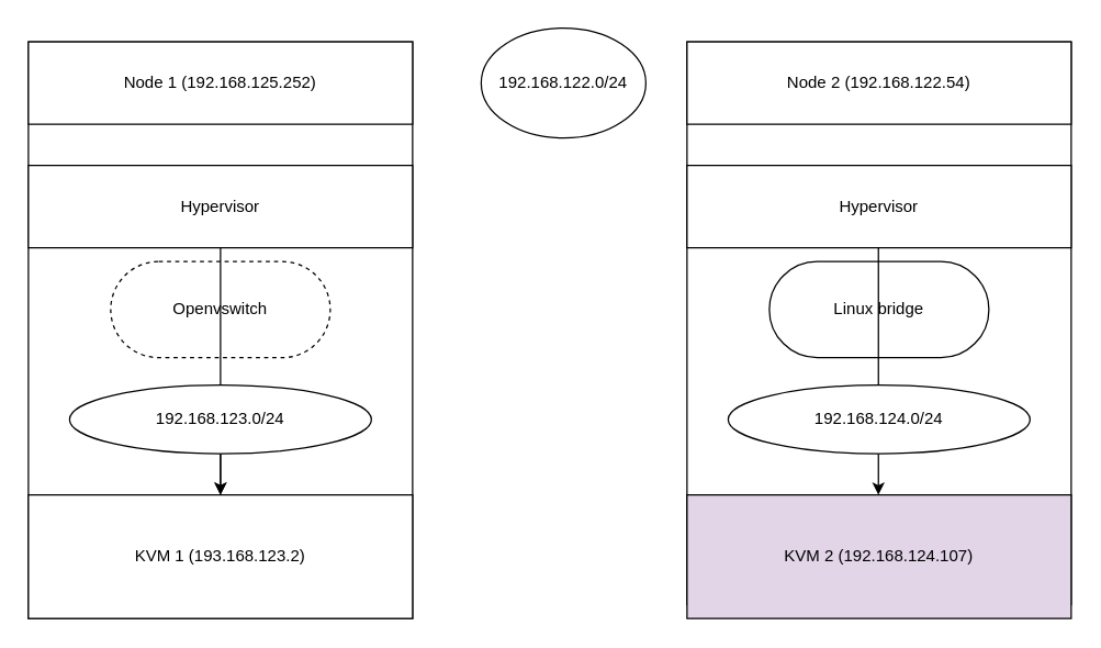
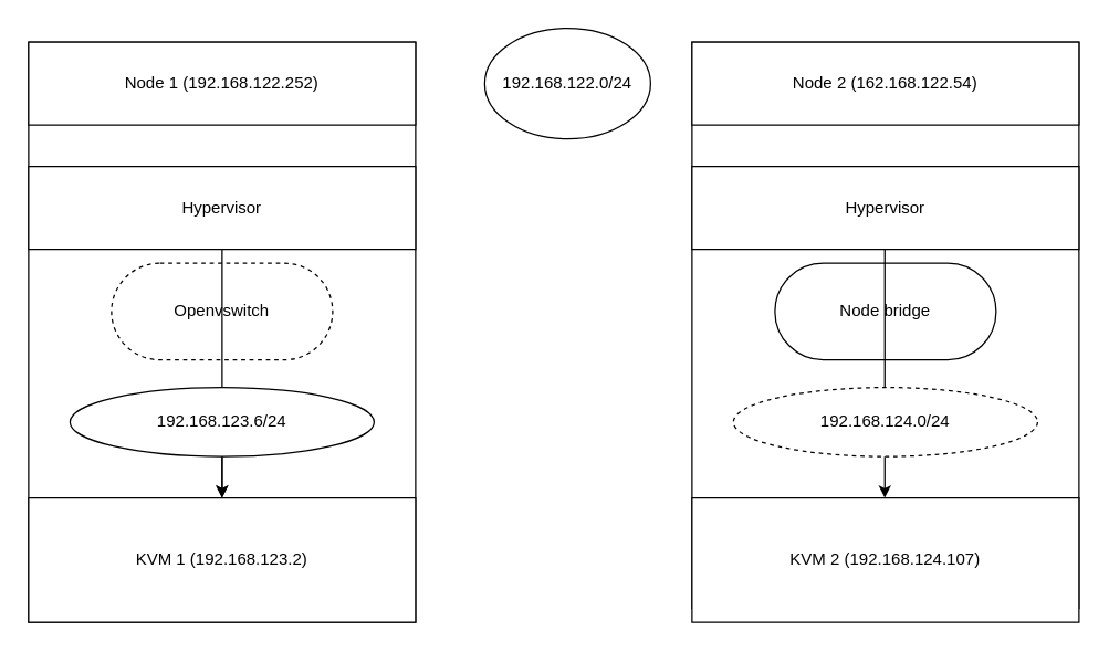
  <mxCell id="0" />
  <mxCell id="1" parent="0" />
  <mxCell id="2" value="" style="rounded=0;whiteSpace=wrap;html=1;" vertex="1" parent="1"><mxGeometry x="20" y="30" width="280" height="420" as="geometry" /></mxCell>
  <mxCell id="3" value="" style="rounded=0;whiteSpace=wrap;html=1;" vertex="1" parent="1"><mxGeometry x="500" y="30" width="280" height="410" as="geometry" /></mxCell>
- <mxCell id="4" value="Node 1 (192.168.125.252)" style="rounded=0;whiteSpace=wrap;html=1;" vertex="1" parent="1"><mxGeometry x="20" y="30" width="280" height="60" as="geometry" /></mxCell>
- <mxCell id="5" value="Node 2 (192.168.122.54)" style="rounded=0;whiteSpace=wrap;html=1;" vertex="1" parent="1"><mxGeometry x="500" y="30" width="280" height="60" as="geometry" /></mxCell>
+ <mxCell id="4" value="Node 1 (192.168.122.252)" style="rounded=0;whiteSpace=wrap;html=1;" vertex="1" parent="1"><mxGeometry x="20" y="30" width="280" height="60" as="geometry" /></mxCell>
+ <mxCell id="5" value="Node 2 (162.168.122.54)" style="rounded=0;whiteSpace=wrap;html=1;" vertex="1" parent="1"><mxGeometry x="500" y="30" width="280" height="60" as="geometry" /></mxCell>
  <mxCell id="6" value="Openvswitch" style="rounded=1;whiteSpace=wrap;html=1;arcSize=50;dashed=1;" vertex="1" parent="1"><mxGeometry x="80" y="190" width="160" height="70" as="geometry" /></mxCell>
  <mxCell id="7" value="Hypervisor" style="rounded=0;whiteSpace=wrap;html=1;" vertex="1" parent="1"><mxGeometry x="20" y="120" width="280" height="60" as="geometry" /></mxCell>
  <mxCell id="8" value="Hypervisor" style="rounded=0;whiteSpace=wrap;html=1;" vertex="1" parent="1"><mxGeometry x="500" y="120" width="280" height="60" as="geometry" /></mxCell>
- <mxCell id="9" value="Linux bridge" style="rounded=1;whiteSpace=wrap;html=1;arcSize=50;" vertex="1" parent="1"><mxGeometry x="560" y="190" width="160" height="70" as="geometry" /></mxCell>
+ <mxCell id="9" value="Node bridge" style="rounded=1;whiteSpace=wrap;html=1;arcSize=50;" vertex="1" parent="1"><mxGeometry x="560" y="190" width="160" height="70" as="geometry" /></mxCell>
  <mxCell id="10" value="" style="endArrow=classic;html=1;exitX=0.5;exitY=1;exitDx=0;exitDy=0;entryX=0.5;entryY=0;entryDx=0;entryDy=0;" edge="1" parent="1" target="11"><mxGeometry width="50" height="50" relative="1" as="geometry"><mxPoint x="160" y="310" as="sourcePoint" /><mxPoint x="50" y="620" as="targetPoint" /></mxGeometry></mxCell>
- <mxCell id="11" value="KVM 1 (193.168.123.2)" style="rounded=0;whiteSpace=wrap;html=1;" vertex="1" parent="1"><mxGeometry x="20" y="360" width="280" height="90" as="geometry" /></mxCell>
- <mxCell id="12" value="KVM 2 (192.168.124.107)" style="rounded=0;whiteSpace=wrap;html=1;fillColor=#e1d5e7;" vertex="1" parent="1"><mxGeometry x="500" y="360" width="280" height="90" as="geometry" /></mxCell>
+ <mxCell id="11" value="KVM 1 (192.168.123.2)" style="rounded=0;whiteSpace=wrap;html=1;" vertex="1" parent="1"><mxGeometry x="20" y="360" width="280" height="90" as="geometry" /></mxCell>
+ <mxCell id="12" value="KVM 2 (192.168.124.107)" style="rounded=0;whiteSpace=wrap;html=1;" vertex="1" parent="1"><mxGeometry x="500" y="360" width="280" height="90" as="geometry" /></mxCell>
  <mxCell id="13" value="" style="endArrow=classic;html=1;exitX=0.5;exitY=1;exitDx=0;exitDy=0;entryX=0.5;entryY=0;entryDx=0;entryDy=0;" edge="1" parent="1"><mxGeometry width="50" height="50" relative="1" as="geometry"><mxPoint x="639.5" y="180" as="sourcePoint" /><mxPoint x="639.5" y="360" as="targetPoint" /></mxGeometry></mxCell>
- <mxCell id="14" value="192.168.124.0/24" style="ellipse;whiteSpace=wrap;html=1;" vertex="1" parent="1"><mxGeometry x="530" y="280" width="220" height="50" as="geometry" /></mxCell>
+ <mxCell id="14" value="192.168.124.0/24" style="ellipse;whiteSpace=wrap;html=1;dashed=1;" vertex="1" parent="1"><mxGeometry x="530" y="280" width="220" height="50" as="geometry" /></mxCell>
  <mxCell id="15" value="" style="edgeStyle=orthogonalEdgeStyle;rounded=0;orthogonalLoop=1;jettySize=auto;html=1;exitX=0.5;exitY=1;exitDx=0;exitDy=0;" edge="1" parent="1" source="7" target="11"><mxGeometry relative="1" as="geometry" /></mxCell>
- <mxCell id="16" value="192.168.123.0/24" style="ellipse;whiteSpace=wrap;html=1;" vertex="1" parent="1"><mxGeometry x="50" y="280" width="220" height="50" as="geometry" /></mxCell>
+ <mxCell id="16" value="192.168.123.6/24" style="ellipse;whiteSpace=wrap;html=1;" vertex="1" parent="1"><mxGeometry x="50" y="280" width="220" height="50" as="geometry" /></mxCell>
  <mxCell id="17" value="192.168.122.0/24" style="ellipse;whiteSpace=wrap;html=1;" vertex="1" parent="1"><mxGeometry x="350" y="20" width="120" height="80" as="geometry" /></mxCell>
